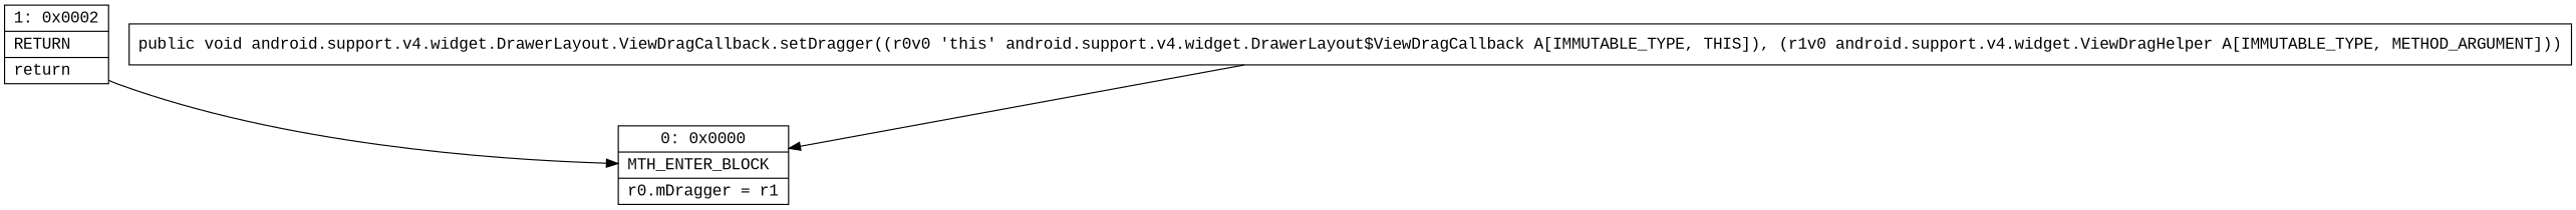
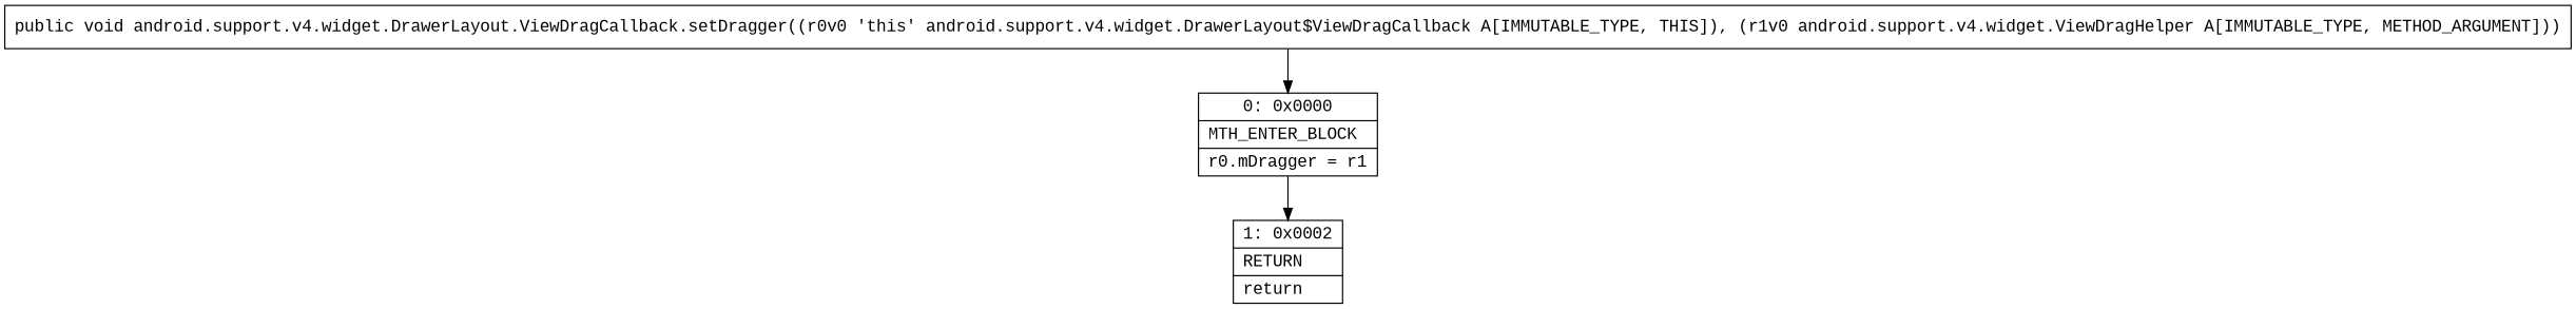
  digraph {
    fontname="Liberation Mono"
    node [shape=record fontname="Liberation Mono"]
    edge [fontname="Liberation Mono"]
    n1 [label="{0\:\ 0x0000|MTH_ENTER_BLOCK\l|r0.mDragger = r1\l}"]
    n2 [label="{1\:\ 0x0002|RETURN\l|return\l}"]
    n3 [label="{public void android.support.v4.widget.DrawerLayout.ViewDragCallback.setDragger((r0v0 'this' android.support.v4.widget.DrawerLayout$ViewDragCallback A[IMMUTABLE_TYPE, THIS]), (r1v0 android.support.v4.widget.ViewDragHelper A[IMMUTABLE_TYPE, METHOD_ARGUMENT])) }"]
-   n2 -> n1
+   n1 -> n2
    n3 -> n1
  }
